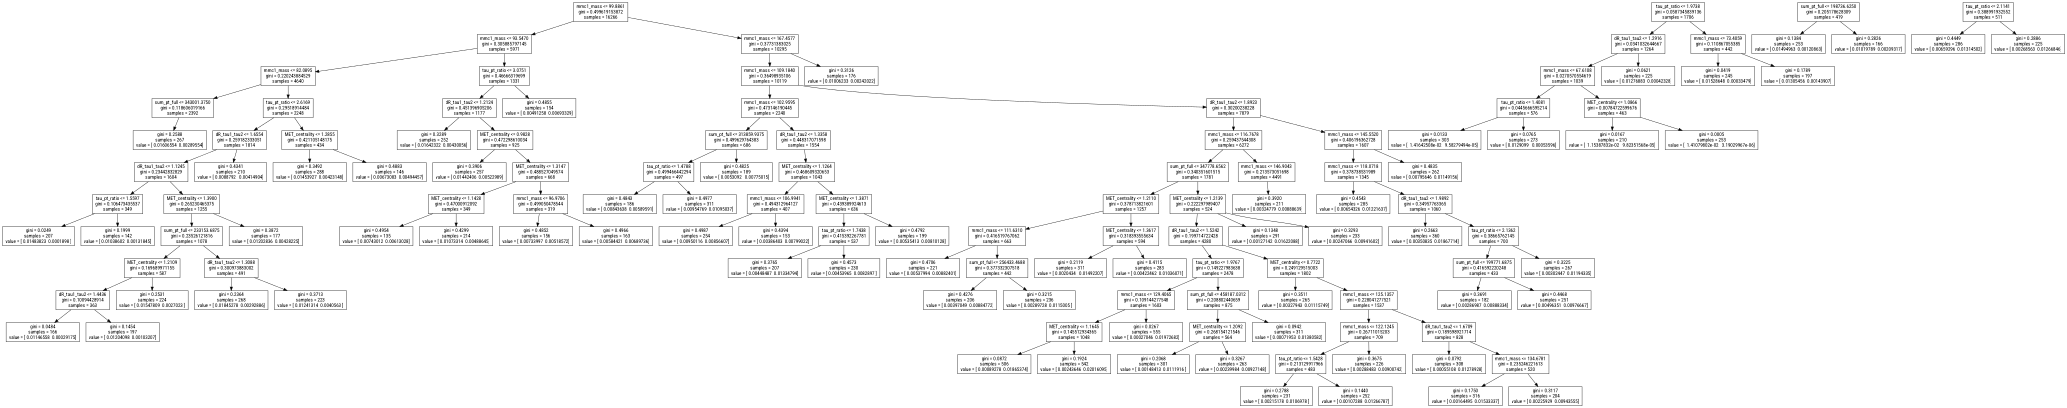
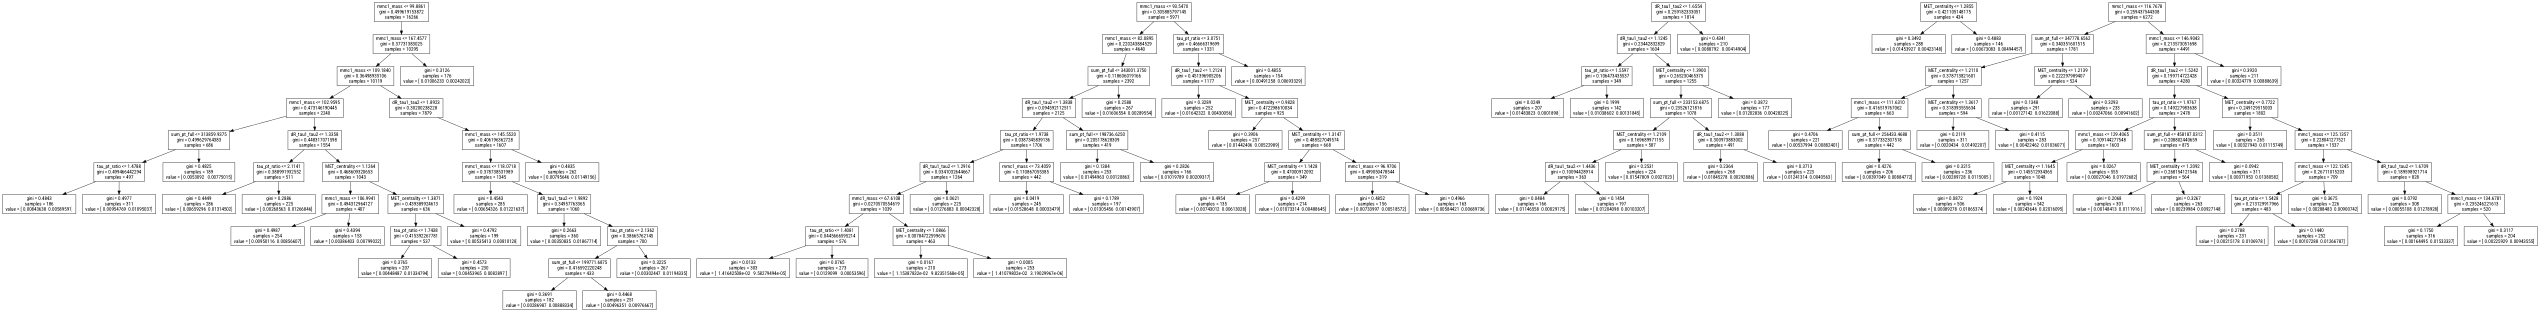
  digraph {
    fontname="Roboto Condensed"
    node [fontname="Roboto Condensed" shape=box]
    edge [fontname="Roboto Condensed"]
    n1 [label="mmc1_mass <= 99.8861\ngini = 0.499619153872\nsamples = 16266"]
    n2 [label="mmc1_mass <= 93.5470\ngini = 0.305885797145\nsamples = 5971"]
    n3 [label="mmc1_mass <= 167.4577\ngini = 0.37731383025\nsamples = 10295"]
    n4 [label="mmc1_mass <= 82.0895\ngini = 0.220243884529\nsamples = 4640"]
    n5 [label="tau_pt_ratio <= 3.0751\ngini = 0.46666319699\nsamples = 1331"]
    n6 [label="mmc1_mass <= 109.1840\ngini = 0.36498935106\nsamples = 10119"]
    n7 [label="gini = 0.3126\nsamples = 176\nvalue = [ 0.01006233  0.00242022]"]
    n8 [label="sum_pt_full <= 343001.3750\ngini = 0.118606019166\nsamples = 2392"]
-   n9 [label="tau_pt_ratio <= 2.6169\ngini = 0.29518914484\nsamples = 2248"]
    n10 [label="dR_tau1_tau2 <= 1.2124\ngini = 0.451396905206\nsamples = 1177"]
    n11 [label="gini = 0.4855\nsamples = 154\nvalue = [ 0.00491258  0.00693329]"]
+   n12 [label="dR_tau1_tau2 <= 1.3838\ngini = 0.094592112511\nsamples = 2125"]
    n13 [label="gini = 0.2588\nsamples = 267\nvalue = [ 0.01606554  0.00289554]"]
    n14 [label="dR_tau1_tau2 <= 1.6554\ngini = 0.259182333051\nsamples = 1814"]
    n15 [label="MET_centrality <= 1.2855\ngini = 0.421105148175\nsamples = 434"]
-   n16 [label="tau_pt_ratio <= 1.9738\ngini = 0.0587345839136\nsamples = 1706"]
+   n16 [label="tau_pt_ratio <= 1.9738\ngini = 0.0387345839136\nsamples = 1706"]
    n17 [label="sum_pt_full <= 198736.6250\ngini = 0.205178628309\nsamples = 419"]
    n18 [label="dR_tau1_tau2 <= 1.2916\ngini = 0.0341032644667\nsamples = 1264"]
    n19 [label="mmc1_mass <= 73.4059\ngini = 0.110867055385\nsamples = 442"]
    n20 [label="gini = 0.1384\nsamples = 253\nvalue = [ 0.01494963  0.00120863]"]
    n21 [label="gini = 0.2826\nsamples = 166\nvalue = [ 0.01019789  0.00209317]"]
    n22 [label="mmc1_mass <= 67.6108\ngini = 0.0270570554619\nsamples = 1039"]
    n23 [label="gini = 0.0621\nsamples = 225\nvalue = [ 0.01276883  0.00042328]"]
    n24 [label="gini = 0.0419\nsamples = 245\nvalue = [ 0.01528648  0.00033479]"]
    n25 [label="gini = 0.1789\nsamples = 197\nvalue = [ 0.01305456  0.00143907]"]
    n26 [label="tau_pt_ratio <= 1.4081\ngini = 0.0445666595214\nsamples = 576"]
    n27 [label="MET_centrality <= 1.0866\ngini = 0.00784722599676\nsamples = 463"]
    n28 [label="gini = 0.0133\nsamples = 303\nvalue = [  1.41642508e-02   9.58279494e-05]"]
    n29 [label="gini = 0.0765\nsamples = 273\nvalue = [ 0.0129099   0.00053596]"]
    n30 [label="gini = 0.0167\nsamples = 210\nvalue = [  1.15387832e-02   9.82351568e-05]"]
    n31 [label="gini = 0.0005\nsamples = 253\nvalue = [  1.41079802e-02   3.19029967e-06]"]
    n32 [label="dR_tau1_tau2 <= 1.1245\ngini = 0.23442832829\nsamples = 1604"]
    n33 [label="gini = 0.4341\nsamples = 210\nvalue = [ 0.0088792   0.00414904]"]
    n34 [label="gini = 0.3492\nsamples = 288\nvalue = [ 0.01453927  0.00423148]"]
    n35 [label="gini = 0.4883\nsamples = 146\nvalue = [ 0.00673083  0.00494457]"]
    n36 [label="tau_pt_ratio <= 1.5597\ngini = 0.106473435537\nsamples = 349"]
    n37 [label="MET_centrality <= 1.3900\ngini = 0.265230465375\nsamples = 1255"]
    n38 [label="gini = 0.0249\nsamples = 207\nvalue = [ 0.01483823  0.0001898 ]"]
    n39 [label="gini = 0.1999\nsamples = 142\nvalue = [ 0.01038602  0.00131845]"]
    n40 [label="sum_pt_full <= 233153.6875\ngini = 0.23526121816\nsamples = 1078"]
    n41 [label="gini = 0.3872\nsamples = 177\nvalue = [ 0.01202836  0.00428225]"]
    n42 [label="MET_centrality <= 1.2109\ngini = 0.169689971155\nsamples = 587"]
    n43 [label="dR_tau1_tau2 <= 1.3088\ngini = 0.300973883002\nsamples = 491"]
    n44 [label="dR_tau1_tau2 <= 1.4436\ngini = 0.10094428914\nsamples = 363"]
    n45 [label="gini = 0.2531\nsamples = 224\nvalue = [ 0.01547809  0.0027023 ]"]
    n46 [label="gini = 0.2364\nsamples = 268\nvalue = [ 0.01845278  0.00292886]"]
    n47 [label="gini = 0.3713\nsamples = 223\nvalue = [ 0.01241314  0.0040563 ]"]
    n48 [label="gini = 0.0484\nsamples = 166\nvalue = [ 0.01146558  0.00029175]"]
    n49 [label="gini = 0.1454\nsamples = 197\nvalue = [ 0.01204098  0.00103207]"]
    n50 [label="gini = 0.3289\nsamples = 252\nvalue = [ 0.01642322  0.00430056]"]
    n51 [label="MET_centrality <= 0.9828\ngini = 0.472298610034\nsamples = 925"]
    n52 [label="gini = 0.3906\nsamples = 257\nvalue = [ 0.01442406  0.00522989]"]
    n53 [label="MET_centrality <= 1.3147\ngini = 0.488527049574\nsamples = 668"]
    n54 [label="MET_centrality <= 1.1428\ngini = 0.47000912092\nsamples = 349"]
    n55 [label="mmc1_mass <= 96.9706\ngini = 0.499050478544\nsamples = 319"]
    n56 [label="gini = 0.4954\nsamples = 135\nvalue = [ 0.00743012  0.00613028]"]
    n57 [label="gini = 0.4299\nsamples = 214\nvalue = [ 0.01073314  0.00488645]"]
    n58 [label="gini = 0.4852\nsamples = 156\nvalue = [ 0.00733997  0.00518572]"]
    n59 [label="gini = 0.4966\nsamples = 163\nvalue = [ 0.00584421  0.00689736]"]
    n60 [label="mmc1_mass <= 102.9595\ngini = 0.473146190445\nsamples = 2240"]
    n61 [label="dR_tau1_tau2 <= 1.8923\ngini = 0.30200238228\nsamples = 7879"]
    n62 [label="sum_pt_full <= 313859.9375\ngini = 0.499629764383\nsamples = 686"]
    n63 [label="dR_tau1_tau2 <= 1.3358\ngini = 0.448317071598\nsamples = 1554"]
    n64 [label="mmc1_mass <= 116.7678\ngini = 0.259437544308\nsamples = 6272"]
    n65 [label="mmc1_mass <= 145.5520\ngini = 0.406196362728\nsamples = 1607"]
    n66 [label="tau_pt_ratio <= 1.4788\ngini = 0.499466442294\nsamples = 497"]
    n67 [label="gini = 0.4825\nsamples = 189\nvalue = [ 0.0053092   0.00775015]"]
    n68 [label="tau_pt_ratio <= 2.1141\ngini = 0.388991932552\nsamples = 511"]
    n69 [label="MET_centrality <= 1.1264\ngini = 0.468609320653\nsamples = 1043"]
    n70 [label="gini = 0.4843\nsamples = 186\nvalue = [ 0.00843638  0.00589591]"]
    n71 [label="gini = 0.4977\nsamples = 311\nvalue = [ 0.00954769  0.01095037]"]
    n72 [label="gini = 0.4449\nsamples = 286\nvalue = [ 0.00659296  0.01314502]"]
    n73 [label="gini = 0.2886\nsamples = 225\nvalue = [ 0.00268563  0.01266846]"]
    n74 [label="mmc1_mass <= 106.9941\ngini = 0.494312964127\nsamples = 407"]
    n75 [label="MET_centrality <= 1.3871\ngini = 0.439389924613\nsamples = 636"]
    n76 [label="gini = 0.4987\nsamples = 254\nvalue = [ 0.00950116  0.00856607]"]
    n77 [label="gini = 0.4394\nsamples = 153\nvalue = [ 0.00386403  0.00799022]"]
    n78 [label="tau_pt_ratio <= 1.7438\ngini = 0.415392267781\nsamples = 537"]
    n79 [label="gini = 0.4792\nsamples = 199\nvalue = [ 0.00535413  0.00810128]"]
    n80 [label="gini = 0.3765\nsamples = 207\nvalue = [ 0.00448487  0.01334794]"]
    n81 [label="gini = 0.4573\nsamples = 230\nvalue = [ 0.00453965  0.0082897 ]"]
    n82 [label="sum_pt_full <= 347778.6562\ngini = 0.340351601515\nsamples = 1781"]
    n83 [label="mmc1_mass <= 146.9043\ngini = 0.213573051698\nsamples = 4491"]
    n84 [label="mmc1_mass <= 118.0718\ngini = 0.378738531989\nsamples = 1345"]
    n85 [label="gini = 0.4835\nsamples = 262\nvalue = [ 0.00795646  0.01149156]"]
    n86 [label="MET_centrality <= 1.2110\ngini = 0.378713821601\nsamples = 1257"]
    n87 [label="MET_centrality <= 1.2139\ngini = 0.222297989407\nsamples = 524"]
    n88 [label="dR_tau1_tau2 <= 1.5242\ngini = 0.199714722428\nsamples = 4280"]
    n89 [label="gini = 0.3920\nsamples = 211\nvalue = [ 0.00324779  0.00888639]"]
    n90 [label="mmc1_mass <= 111.6310\ngini = 0.416519767062\nsamples = 663"]
    n91 [label="MET_centrality <= 1.3617\ngini = 0.318393555634\nsamples = 594"]
    n92 [label="gini = 0.1348\nsamples = 291\nvalue = [ 0.00127142  0.01622088]"]
    n93 [label="gini = 0.3293\nsamples = 233\nvalue = [ 0.00247066  0.00941602]"]
    n94 [label="gini = 0.4706\nsamples = 221\nvalue = [ 0.00537994  0.00882401]"]
    n95 [label="sum_pt_full <= 256433.4688\ngini = 0.377332307518\nsamples = 442"]
    n96 [label="gini = 0.2119\nsamples = 311\nvalue = [ 0.0020434   0.01492207]"]
    n97 [label="gini = 0.4115\nsamples = 283\nvalue = [ 0.00422462  0.01036071]"]
    n98 [label="gini = 0.4276\nsamples = 206\nvalue = [ 0.00397049  0.00884772]"]
    n99 [label="gini = 0.3215\nsamples = 236\nvalue = [ 0.00289728  0.0115005 ]"]
    n100 [label="tau_pt_ratio <= 1.9767\ngini = 0.149227983638\nsamples = 2478"]
    n101 [label="MET_centrality <= 0.7722\ngini = 0.249129515003\nsamples = 1802"]
    n102 [label="mmc1_mass <= 129.4065\ngini = 0.109144277548\nsamples = 1603"]
    n103 [label="sum_pt_full <= 458187.0312\ngini = 0.208802440659\nsamples = 875"]
    n104 [label="gini = 0.3511\nsamples = 265\nvalue = [ 0.00327943  0.01115749]"]
    n105 [label="mmc1_mass <= 125.1357\ngini = 0.228041277521\nsamples = 1537"]
    n106 [label="MET_centrality <= 1.1645\ngini = 0.145512934365\nsamples = 1048"]
    n107 [label="gini = 0.0267\nsamples = 555\nvalue = [ 0.00027046  0.01972682]"]
    n108 [label="MET_centrality <= 1.2092\ngini = 0.268154121546\nsamples = 564"]
    n109 [label="gini = 0.0942\nsamples = 311\nvalue = [ 0.00071953  0.01380582]"]
    n110 [label="gini = 0.0872\nsamples = 506\nvalue = [ 0.00089278  0.01865374]"]
    n111 [label="gini = 0.1924\nsamples = 542\nvalue = [ 0.00243646  0.02016095]"]
    n112 [label="gini = 0.2068\nsamples = 301\nvalue = [ 0.00148413  0.0111916 ]"]
    n113 [label="gini = 0.3267\nsamples = 263\nvalue = [ 0.00239984  0.00927148]"]
    n114 [label="mmc1_mass <= 122.1245\ngini = 0.26711015203\nsamples = 709"]
    n115 [label="dR_tau1_tau2 <= 1.6709\ngini = 0.189598921714\nsamples = 828"]
    n116 [label="tau_pt_ratio <= 1.5428\ngini = 0.213129917966\nsamples = 483"]
    n117 [label="gini = 0.3675\nsamples = 226\nvalue = [ 0.00288483  0.00900742]"]
    n118 [label="gini = 0.0792\nsamples = 308\nvalue = [ 0.00055108  0.01278928]"]
    n119 [label="mmc1_mass <= 134.6781\ngini = 0.235246221613\nsamples = 520"]
    n120 [label="gini = 0.2788\nsamples = 231\nvalue = [ 0.00215178  0.0106978 ]"]
    n121 [label="gini = 0.1440\nsamples = 252\nvalue = [ 0.00107288  0.01266787]"]
    n122 [label="gini = 0.1750\nsamples = 316\nvalue = [ 0.00164495  0.01533337]"]
    n123 [label="gini = 0.3117\nsamples = 204\nvalue = [ 0.00225929  0.00943555]"]
    n124 [label="gini = 0.4543\nsamples = 285\nvalue = [ 0.00654326  0.01221637]"]
    n125 [label="dR_tau1_tau2 <= 1.9892\ngini = 0.34957763365\nsamples = 1060"]
    n126 [label="gini = 0.2663\nsamples = 360\nvalue = [ 0.00350835  0.01867714]"]
    n127 [label="tau_pt_ratio <= 2.1362\ngini = 0.38665762145\nsamples = 700"]
    n128 [label="sum_pt_full <= 199771.6875\ngini = 0.416592220248\nsamples = 433"]
    n129 [label="gini = 0.3225\nsamples = 267\nvalue = [ 0.00302447  0.01194335]"]
    n130 [label="gini = 0.3691\nsamples = 182\nvalue = [ 0.00286987  0.00888334]"]
    n131 [label="gini = 0.4468\nsamples = 251\nvalue = [ 0.00496351  0.00976667]"]
-   n1 -> n2
    n1 -> n3
    n2 -> n4
    n2 -> n5
    n3 -> n6
    n3 -> n7
    n4 -> n8
-   n4 -> n9
    n5 -> n10
    n5 -> n11
    n6 -> n60
    n6 -> n61
+   n8 -> n12
    n8 -> n13
-   n9 -> n14
-   n9 -> n15
    n10 -> n50
    n10 -> n51
+   n12 -> n16
+   n12 -> n17
    n14 -> n32
    n14 -> n33
    n15 -> n34
    n15 -> n35
    n16 -> n18
    n16 -> n19
    n17 -> n20
    n17 -> n21
    n18 -> n22
    n18 -> n23
    n19 -> n24
    n19 -> n25
    n22 -> n26
    n22 -> n27
    n26 -> n28
    n26 -> n29
    n27 -> n30
    n27 -> n31
    n32 -> n36
    n32 -> n37
    n36 -> n38
    n36 -> n39
    n37 -> n40
    n37 -> n41
    n40 -> n42
    n40 -> n43
    n42 -> n44
    n42 -> n45
    n43 -> n46
    n43 -> n47
    n44 -> n48
    n44 -> n49
    n51 -> n52
    n51 -> n53
    n53 -> n54
    n53 -> n55
    n54 -> n56
    n54 -> n57
    n55 -> n58
    n55 -> n59
    n60 -> n62
    n60 -> n63
-   n61 -> n64
    n61 -> n65
    n62 -> n66
    n62 -> n67
+   n63 -> n68
    n63 -> n69
    n64 -> n82
    n64 -> n83
    n65 -> n84
    n65 -> n85
    n66 -> n70
    n66 -> n71
    n68 -> n72
    n68 -> n73
    n69 -> n74
    n69 -> n75
    n74 -> n76
    n74 -> n77
    n75 -> n78
    n75 -> n79
    n78 -> n80
    n78 -> n81
    n82 -> n86
    n82 -> n87
-   n87 -> n88
+   n83 -> n88
    n83 -> n89
    n84 -> n124
    n84 -> n125
    n86 -> n90
    n86 -> n91
    n87 -> n92
    n87 -> n93
    n88 -> n100
    n88 -> n101
    n90 -> n94
    n90 -> n95
    n91 -> n96
    n91 -> n97
    n95 -> n98
    n95 -> n99
    n100 -> n102
    n100 -> n103
    n101 -> n104
    n101 -> n105
    n102 -> n106
    n102 -> n107
    n103 -> n108
    n103 -> n109
    n105 -> n114
    n105 -> n115
    n106 -> n110
    n106 -> n111
    n108 -> n112
    n108 -> n113
    n114 -> n116
    n114 -> n117
    n115 -> n118
    n115 -> n119
    n116 -> n120
    n116 -> n121
    n119 -> n122
    n119 -> n123
    n125 -> n126
    n125 -> n127
    n127 -> n128
    n127 -> n129
    n128 -> n130
    n128 -> n131
  }
